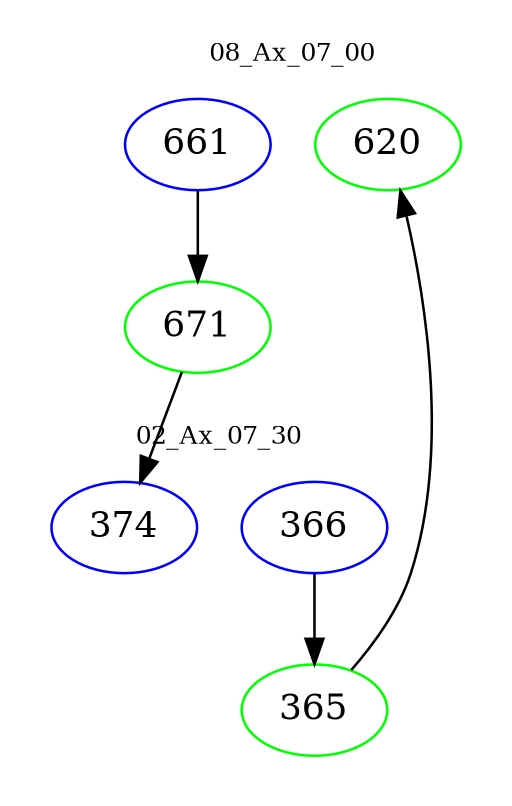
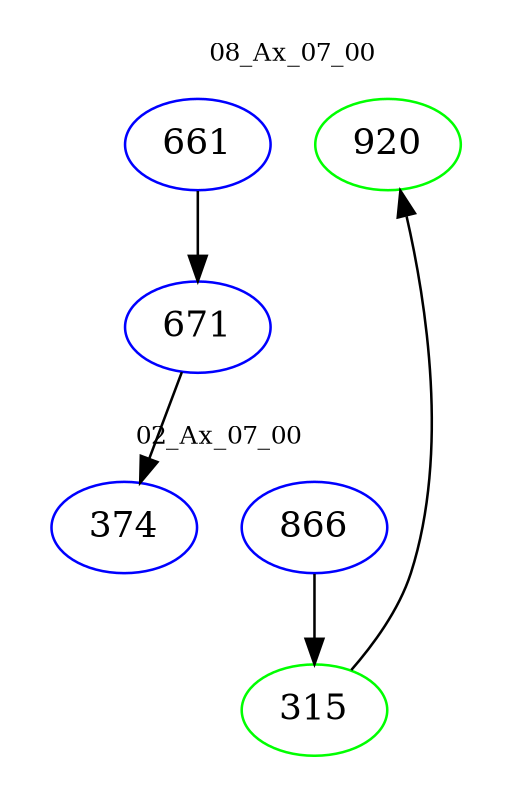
  digraph {
    node [color=blue]
    edge [color=black]
    n1 [label=661]
-   n2 [color=green label=620]
-   n3 [color=green label=671]
-   n4 [label=366]
-   n5 [color=green label=365]
+   n2 [color=green label=920]
+   n3 [label=671]
+   n4 [label=866]
+   n5 [color=green label=315]
    n6 [label=374]
    subgraph cluster_1 {
      color=white
      fontsize=10
      label="08_Ax_07_00"
      n1
      n2
      n3
    }
    subgraph cluster_2 {
      color=white
      fontsize=10
-     label="02_Ax_07_30"
+     label="02_Ax_07_00"
      n4
      n5
      n6
    }
    n1 -> n3
    n3 -> n6
    n4 -> n5
    n5 -> n2
  }
